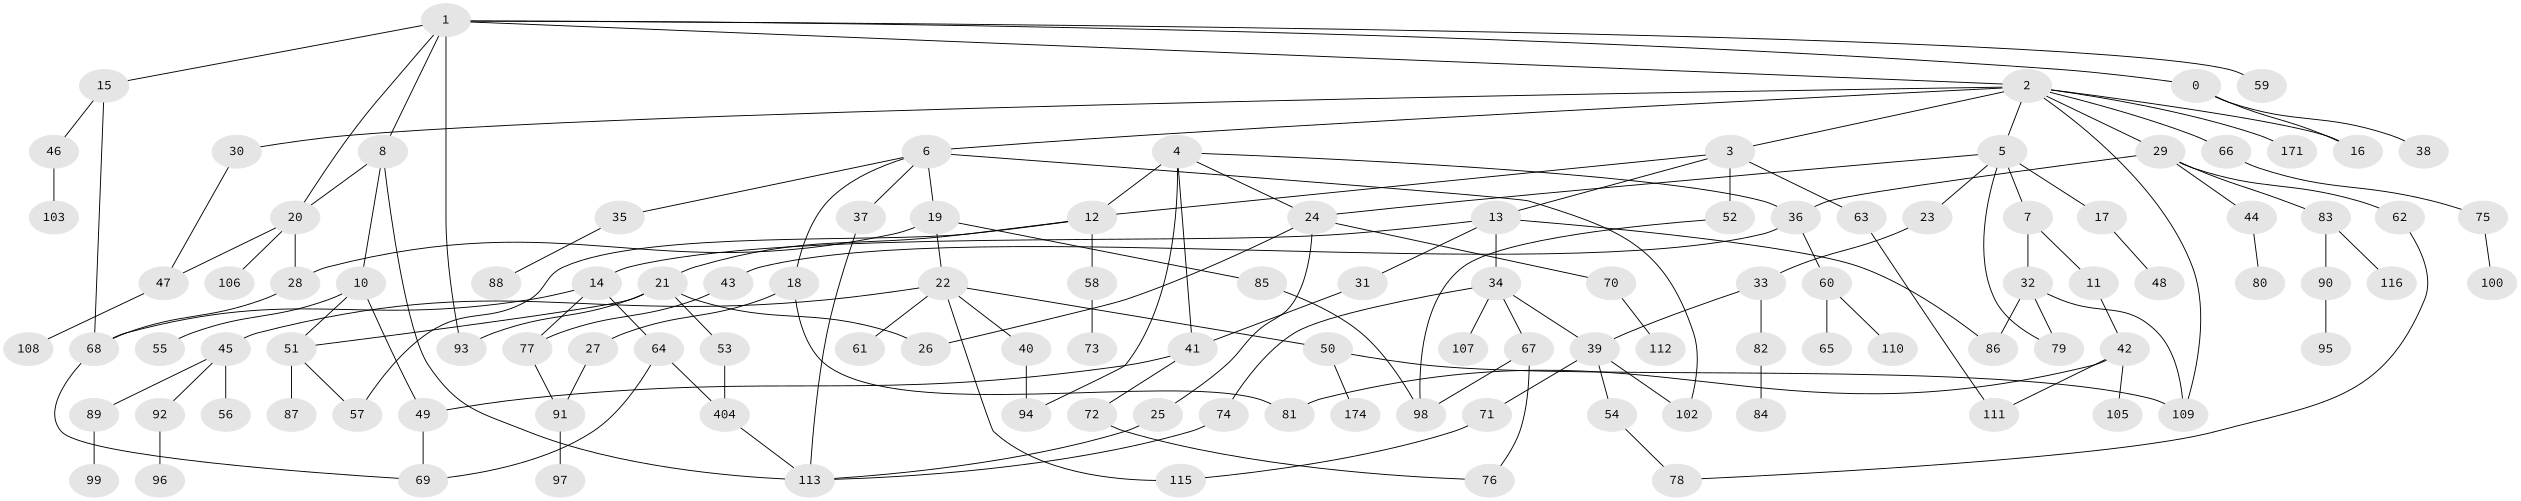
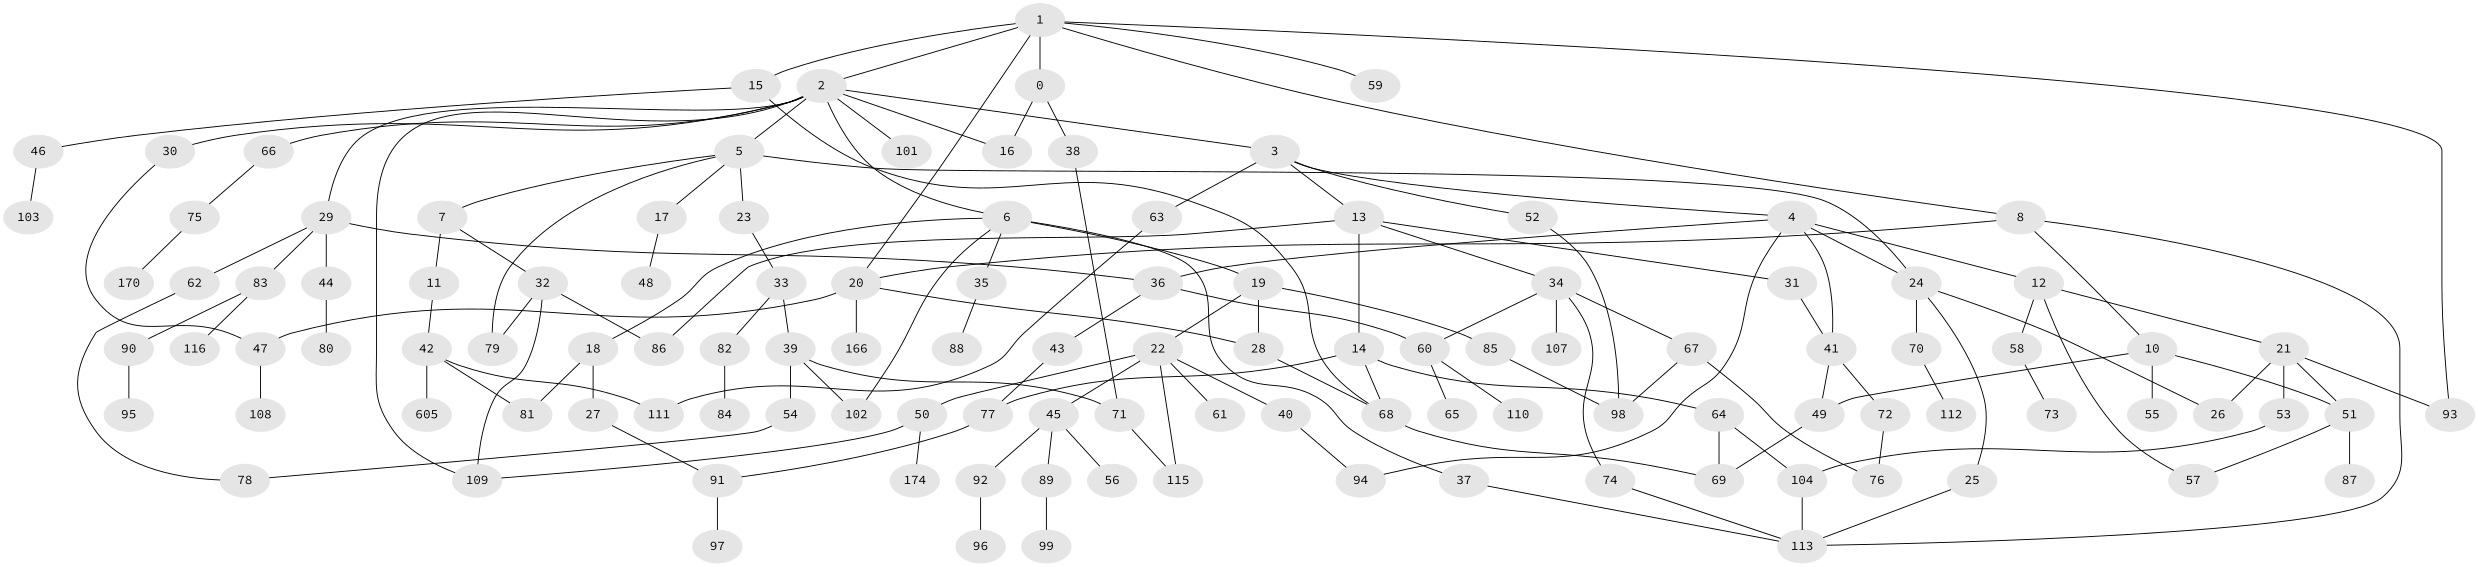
  graph {
    fontname="Source Code Pro"
    node [color=gray90 fontname="Source Code Pro" style=filled]
    edge [fontname="Source Code Pro"]
    1
    2
    8
    n4 [label=0]
    15
    20
    59
    93
    3
    5
    6
    16
    29
    30
    66
-   101 [label=171]
+   101
    109
    10
    113
    38
    68
    46
    28
    47
-   106
+   106 [label=166]
    4
    13
    52
    63
    24
    7
    17
    23
    79
    18
    19
    35
    37
    102
    36
    44
    62
    83
    75
    12
    41
    94
    14
    31
    34
    86
    98
    111
    21
    57
    58
    26
    25
    70
    43
    60
    49
    72
    11
    32
    48
    33
    27
    81
    22
    85
    88
    42
    51
    55
    71
    69
    87
-   105
+   105 [label=605]
    53
    73
    64
    77
    39
    67
    74
    107
-   104 [label=404]
+   104
    91
    103
    40
    45
    50
    61
    115
    108
    56
    89
    92
    n100 [label=174]
    82
    112
    97
    80
    78
    90
    116
    54
    84
    76
    65
    110
    99
    96
-   100
+   100 [label=170]
    95
    1 -- 2
    1 -- 8
    1 -- n4
    1 -- 15
    1 -- 20
    1 -- 59
    1 -- 93
    2 -- 3
    2 -- 5
    2 -- 6
    2 -- 16
    2 -- 29
    2 -- 30
    2 -- 66
    2 -- 101
    2 -- 109
    8 -- 20
    8 -- 10
    8 -- 113
    n4 -- 16
    n4 -- 38
    15 -- 68
    15 -- 46
    20 -- 28
    20 -- 47
    20 -- 106
-   3 -- 12
+   3 -- 4
    3 -- 13
    3 -- 52
    3 -- 63
    5 -- 24
    5 -- 7
    5 -- 17
    5 -- 23
    5 -- 79
    6 -- 18
    6 -- 19
    6 -- 35
    6 -- 37
    6 -- 102
    29 -- 36
    29 -- 44
    29 -- 62
    29 -- 83
    30 -- 47
    66 -- 75
    10 -- 49
    10 -- 51
    10 -- 55
+   38 -- 71
    68 -- 69
    46 -- 103
    28 -- 68
    47 -- 108
    4 -- 24
    4 -- 36
    4 -- 12
    4 -- 41
    4 -- 94
    13 -- 14
    13 -- 31
    13 -- 34
    13 -- 86
    52 -- 98
    63 -- 111
    24 -- 26
    24 -- 25
    24 -- 70
    7 -- 11
    7 -- 32
    17 -- 48
    23 -- 33
    18 -- 27
    18 -- 81
    19 -- 28
    19 -- 22
    19 -- 85
    35 -- 88
    37 -- 113
    36 -- 43
    36 -- 60
    44 -- 80
    62 -- 78
    83 -- 90
    83 -- 116
    75 -- 100
    12 -- 21
    12 -- 57
    12 -- 58
    41 -- 49
    41 -- 72
    14 -- 68
    14 -- 64
    14 -- 77
    31 -- 41
-   34 -- 39
+   34 -- 60
    34 -- 67
    34 -- 74
    34 -- 107
    21 -- 93
    21 -- 26
    21 -- 51
    21 -- 53
    58 -- 73
    25 -- 113
    70 -- 112
    43 -- 77
    60 -- 65
    60 -- 110
    49 -- 69
    72 -- 76
    11 -- 42
    32 -- 109
    32 -- 79
    32 -- 86
    33 -- 39
    33 -- 82
    27 -- 91
    22 -- 40
    22 -- 45
    22 -- 50
    22 -- 61
    22 -- 115
    85 -- 98
    42 -- 111
    42 -- 81
    42 -- 105
    51 -- 57
    51 -- 87
    71 -- 115
    53 -- 104
    64 -- 69
    64 -- 104
    77 -- 91
    39 -- 102
    39 -- 71
    39 -- 54
    67 -- 98
    67 -- 76
    74 -- 113
    104 -- 113
    91 -- 97
    40 -- 94
    45 -- 56
    45 -- 89
    45 -- 92
    50 -- 109
    50 -- n100
    89 -- 99
    92 -- 96
    82 -- 84
    90 -- 95
    54 -- 78
  }
